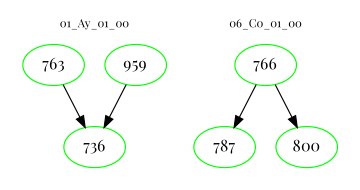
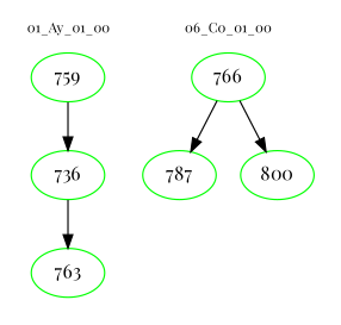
  digraph {
    fontname="Playfair Display"
    node [color=green fontname="Playfair Display"]
    edge [color=black fontname="Playfair Display"]
-   n1 [label=959]
+   n1 [label=759]
    n2 [label=736]
    n3 [label=763]
    n4 [label=787]
    n5 [label=766]
    n6 [label=800]
    subgraph cluster_1 {
      color=white
      fontsize=10
      label="01_Ay_01_00"
      n1
      n2
      n3
    }
    subgraph cluster_2 {
      color=white
      fontsize=10
      label="06_C0_01_00"
      n4
      n5
      n6
    }
    n1 -> n2
-   n3 -> n2
+   n2 -> n3
    n5 -> n4
    n5 -> n6
  }
